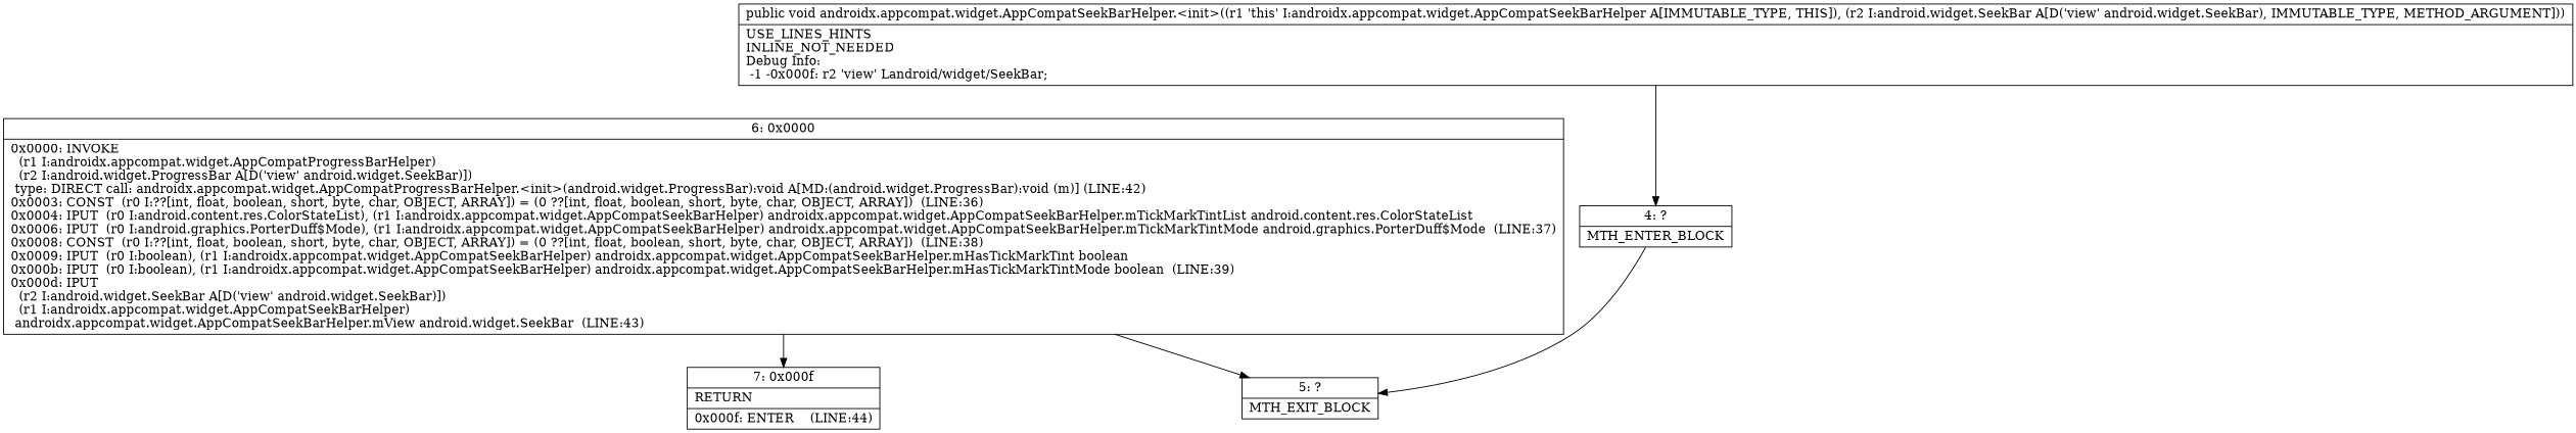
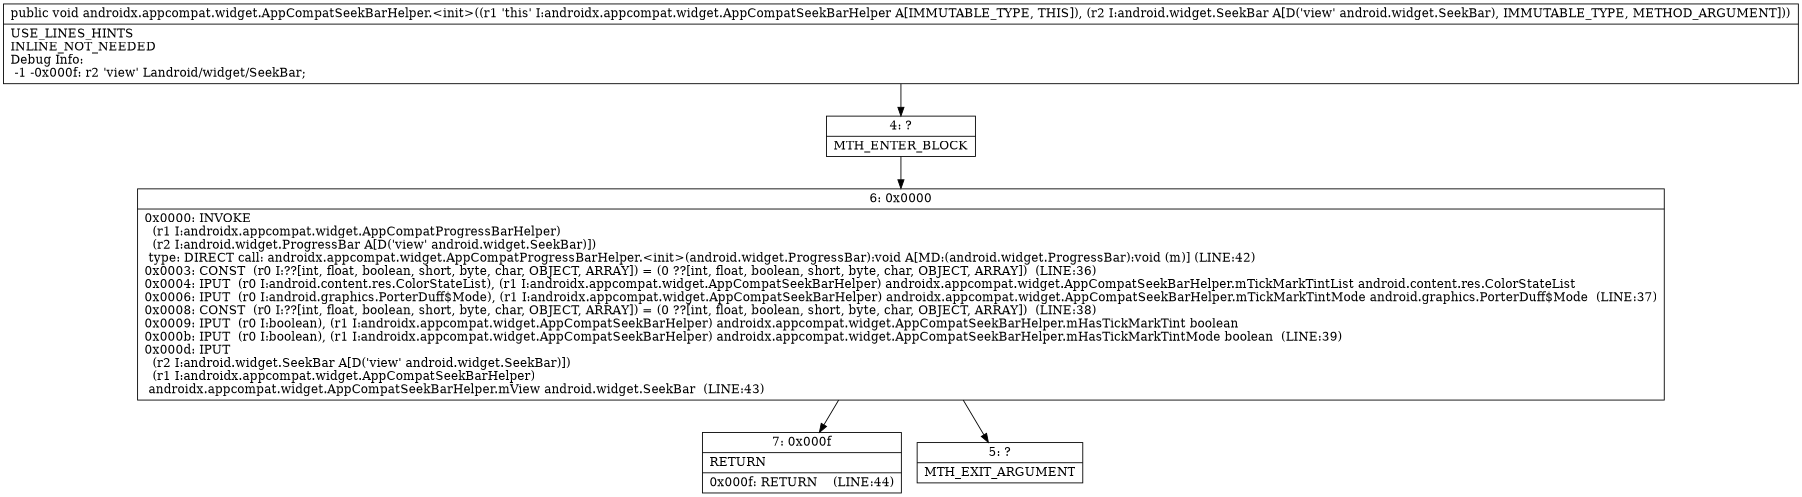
  digraph {
    node [shape=record]
    n1 [label="{4\:\ ?|MTH_ENTER_BLOCK\l}"]
    n2 [label="{6\:\ 0x0000|0x0000: INVOKE  \l  (r1 I:androidx.appcompat.widget.AppCompatProgressBarHelper)\l  (r2 I:android.widget.ProgressBar A[D('view' android.widget.SeekBar)])\l type: DIRECT call: androidx.appcompat.widget.AppCompatProgressBarHelper.\<init\>(android.widget.ProgressBar):void A[MD:(android.widget.ProgressBar):void (m)] (LINE:42)\l0x0003: CONST  (r0 I:??[int, float, boolean, short, byte, char, OBJECT, ARRAY]) = (0 ??[int, float, boolean, short, byte, char, OBJECT, ARRAY])  (LINE:36)\l0x0004: IPUT  (r0 I:android.content.res.ColorStateList), (r1 I:androidx.appcompat.widget.AppCompatSeekBarHelper) androidx.appcompat.widget.AppCompatSeekBarHelper.mTickMarkTintList android.content.res.ColorStateList \l0x0006: IPUT  (r0 I:android.graphics.PorterDuff$Mode), (r1 I:androidx.appcompat.widget.AppCompatSeekBarHelper) androidx.appcompat.widget.AppCompatSeekBarHelper.mTickMarkTintMode android.graphics.PorterDuff$Mode  (LINE:37)\l0x0008: CONST  (r0 I:??[int, float, boolean, short, byte, char, OBJECT, ARRAY]) = (0 ??[int, float, boolean, short, byte, char, OBJECT, ARRAY])  (LINE:38)\l0x0009: IPUT  (r0 I:boolean), (r1 I:androidx.appcompat.widget.AppCompatSeekBarHelper) androidx.appcompat.widget.AppCompatSeekBarHelper.mHasTickMarkTint boolean \l0x000b: IPUT  (r0 I:boolean), (r1 I:androidx.appcompat.widget.AppCompatSeekBarHelper) androidx.appcompat.widget.AppCompatSeekBarHelper.mHasTickMarkTintMode boolean  (LINE:39)\l0x000d: IPUT  \l  (r2 I:android.widget.SeekBar A[D('view' android.widget.SeekBar)])\l  (r1 I:androidx.appcompat.widget.AppCompatSeekBarHelper)\l androidx.appcompat.widget.AppCompatSeekBarHelper.mView android.widget.SeekBar  (LINE:43)\l}"]
-   n3 [label="{7\:\ 0x000f|RETURN\l|0x000f: ENTER    (LINE:44)\l}"]
-   n4 [label="{5\:\ ?|MTH_EXIT_BLOCK\l}"]
+   n3 [label="{7\:\ 0x000f|RETURN\l|0x000f: RETURN    (LINE:44)\l}"]
+   n4 [label="{5\:\ ?|MTH_EXIT_ARGUMENT\l}"]
    n5 [label="{public void androidx.appcompat.widget.AppCompatSeekBarHelper.\<init\>((r1 'this' I:androidx.appcompat.widget.AppCompatSeekBarHelper A[IMMUTABLE_TYPE, THIS]), (r2 I:android.widget.SeekBar A[D('view' android.widget.SeekBar), IMMUTABLE_TYPE, METHOD_ARGUMENT]))  | USE_LINES_HINTS\lINLINE_NOT_NEEDED\lDebug Info:\l  \-1 \-0x000f: r2 'view' Landroid\/widget\/SeekBar;\l}"]
-   n1 -> n4
+   n1 -> n2
    n2 -> n3
    n2 -> n4
    n5 -> n1
  }
